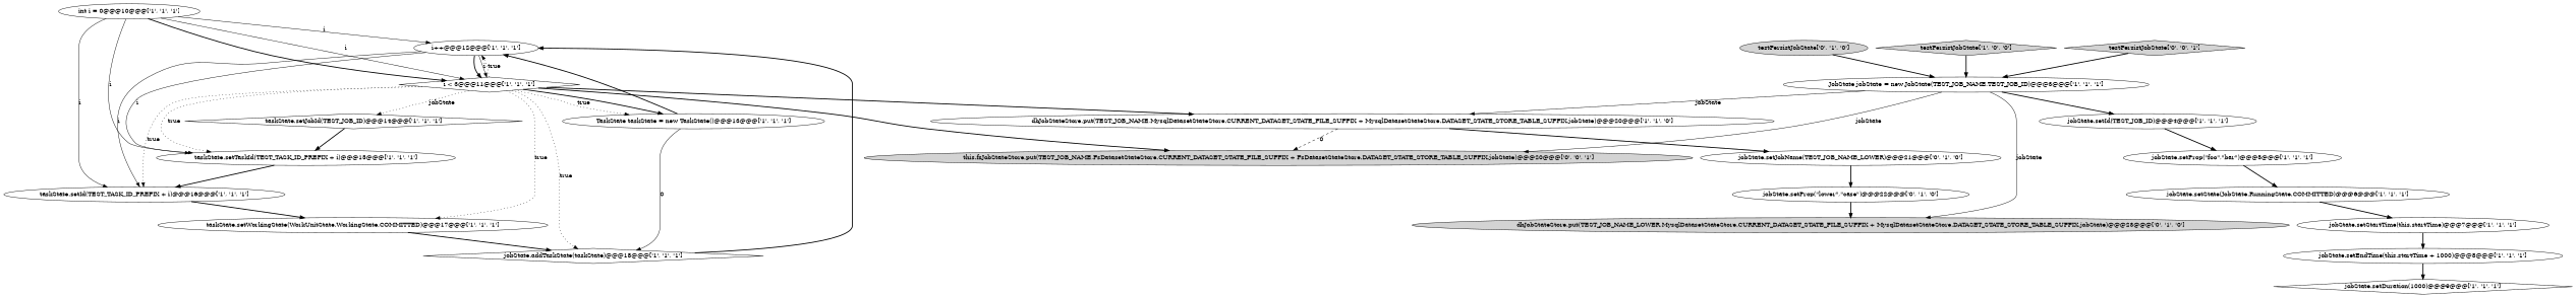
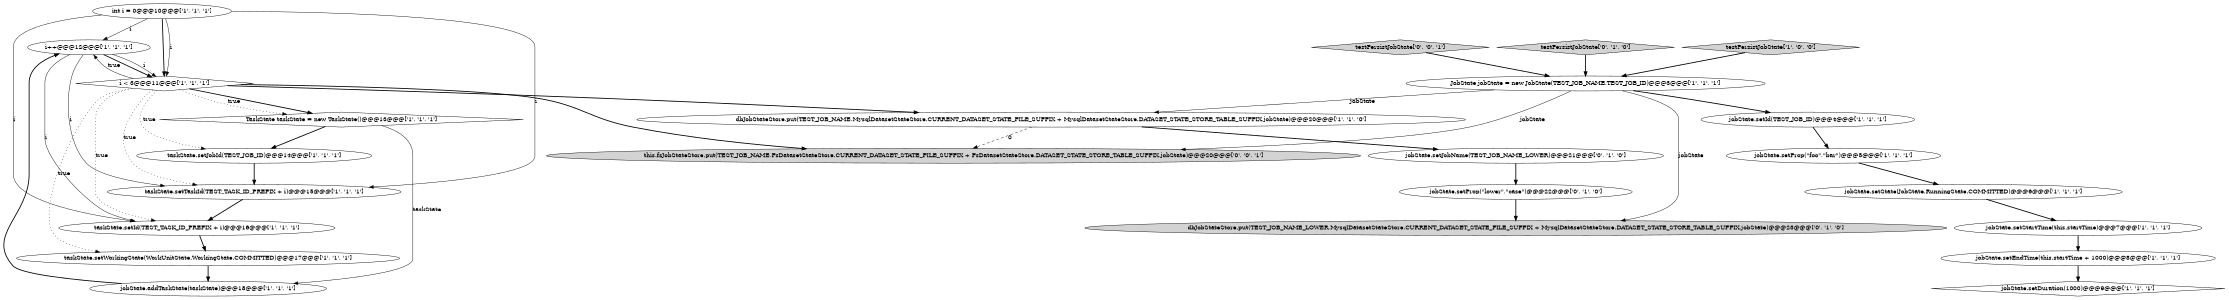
  digraph {
    node [fillcolor=white shape=ellipse style=filled]
    edge [style=bold]
    n1 [label="i++@@@12@@@['1', '1', '1']"]
    n2 [label="taskState.setTaskId(TEST_TASK_ID_PREFIX + i)@@@15@@@['1', '1', '1']"]
    n3 [label="i < 3@@@11@@@['1', '1', '1']" shape=diamond]
    n4 [label="taskState.setId(TEST_TASK_ID_PREFIX + i)@@@16@@@['1', '1', '1']"]
    n5 [fillcolor=lightgray label="this.fsJobStateStore.put(TEST_JOB_NAME,FsDatasetStateStore.CURRENT_DATASET_STATE_FILE_SUFFIX + FsDatasetStateStore.DATASET_STATE_STORE_TABLE_SUFFIX,jobState)@@@20@@@['0', '0', '1']"]
-   n6 [label="TaskState taskState = new TaskState()@@@13@@@['1', '1', '1']"]
-   n7 [label="taskState.setJobId(TEST_JOB_ID)@@@14@@@['1', '1', '1']" shape=diamond]
-   n8 [label="jobState.addTaskState(taskState)@@@18@@@['1', '1', '1']" shape=diamond]
+   n6 [label="TaskState taskState = new TaskState()@@@13@@@['1', '1', '1']" shape=diamond]
+   n7 [label="taskState.setJobId(TEST_JOB_ID)@@@14@@@['1', '1', '1']"]
+   n8 [label="jobState.addTaskState(taskState)@@@18@@@['1', '1', '1']"]
    n9 [label="dbJobStateStore.put(TEST_JOB_NAME,MysqlDatasetStateStore.CURRENT_DATASET_STATE_FILE_SUFFIX + MysqlDatasetStateStore.DATASET_STATE_STORE_TABLE_SUFFIX,jobState)@@@20@@@['1', '1', '0']"]
    n10 [label="taskState.setWorkingState(WorkUnitState.WorkingState.COMMITTED)@@@17@@@['1', '1', '1']"]
    n11 [label="jobState.setEndTime(this.startTime + 1000)@@@8@@@['1', '1', '1']"]
    n12 [label="jobState.setDuration(1000)@@@9@@@['1', '1', '1']" shape=diamond]
    n13 [label="jobState.setProp(\"lower\",\"case\")@@@22@@@['0', '1', '0']"]
    n14 [fillcolor=lightgray label="dbJobStateStore.put(TEST_JOB_NAME_LOWER,MysqlDatasetStateStore.CURRENT_DATASET_STATE_FILE_SUFFIX + MysqlDatasetStateStore.DATASET_STATE_STORE_TABLE_SUFFIX,jobState)@@@23@@@['0', '1', '0']"]
-   n15 [fillcolor=lightgray label="testPersistJobState['0', '1', '0']"]
+   n15 [fillcolor=lightgray label="testPersistJobState['0', '1', '0']" shape=diamond]
    n16 [label="JobState jobState = new JobState(TEST_JOB_NAME,TEST_JOB_ID)@@@3@@@['1', '1', '1']"]
    n17 [label="jobState.setId(TEST_JOB_ID)@@@4@@@['1', '1', '1']"]
    n18 [label="jobState.setStartTime(this.startTime)@@@7@@@['1', '1', '1']"]
    n19 [fillcolor=lightgray label="testPersistJobState['1', '0', '0']" shape=diamond]
    n20 [label="jobState.setJobName(TEST_JOB_NAME_LOWER)@@@21@@@['0', '1', '0']"]
    n21 [label="jobState.setProp(\"foo\",\"bar\")@@@5@@@['1', '1', '1']"]
    n22 [label="jobState.setState(JobState.RunningState.COMMITTED)@@@6@@@['1', '1', '1']"]
    n23 [label="int i = 0@@@10@@@['1', '1', '1']"]
    n24 [fillcolor=lightgray label="testPersistJobState['0', '0', '1']" shape=diamond]
    n1 -> n2 [label=i style=solid]
    n1 -> n3
    n1 -> n3 [label=i style=solid]
    n1 -> n4 [label=i style=solid]
    n2 -> n4
-   n3 -> n1 [label=true style=dotted]
+   n3 -> n1 [label=true style=solid]
    n3 -> n2 [label=true style=dotted]
    n3 -> n4 [label=true style=dotted]
    n3 -> n5
    n3 -> n6
    n3 -> n6 [label=true style=dotted]
-   n3 -> n7 [label=jobState style=dotted]
-   n3 -> n8 [label=true style=dotted]
+   n3 -> n7 [label=true style=dotted]
    n3 -> n9
    n3 -> n10 [label=true style=dotted]
    n4 -> n10
-   n6 -> n1
-   n6 -> n8 [label=0 style=solid]
+   n6 -> n7
+   n6 -> n8 [label=taskState style=solid]
    n7 -> n2
    n8 -> n1
    n9 -> n5 [label=0 style=dashed]
    n9 -> n20
    n10 -> n8
    n11 -> n12
    n13 -> n14
    n15 -> n16
    n16 -> n5 [label=jobState style=solid]
    n16 -> n9 [label=jobState style=solid]
    n16 -> n14 [label=jobState style=solid]
    n16 -> n17
    n17 -> n21
    n18 -> n11
    n19 -> n16
    n20 -> n13
    n21 -> n22
    n22 -> n18
    n23 -> n1 [label=i style=solid]
    n23 -> n2 [label=i style=solid]
    n23 -> n3 [label=i style=solid]
    n23 -> n3
    n23 -> n4 [label=i style=solid]
    n24 -> n16
  }
